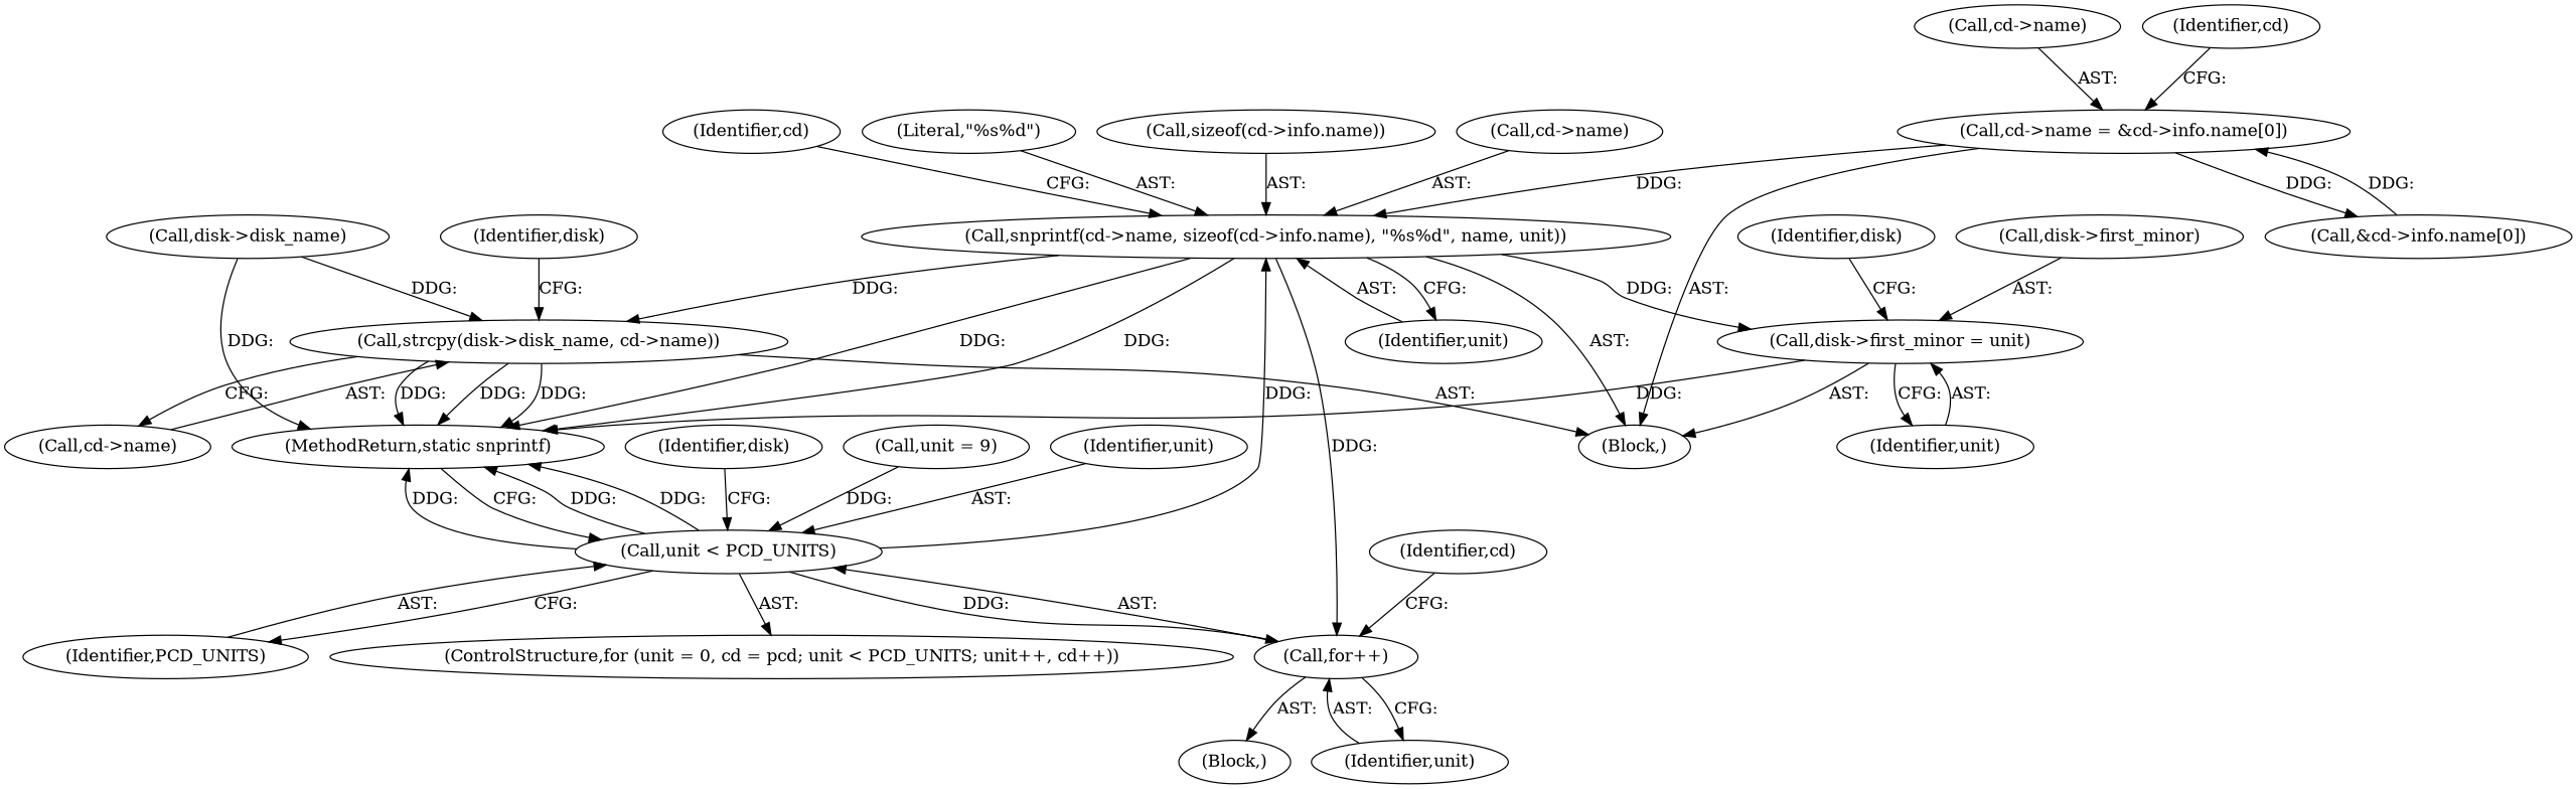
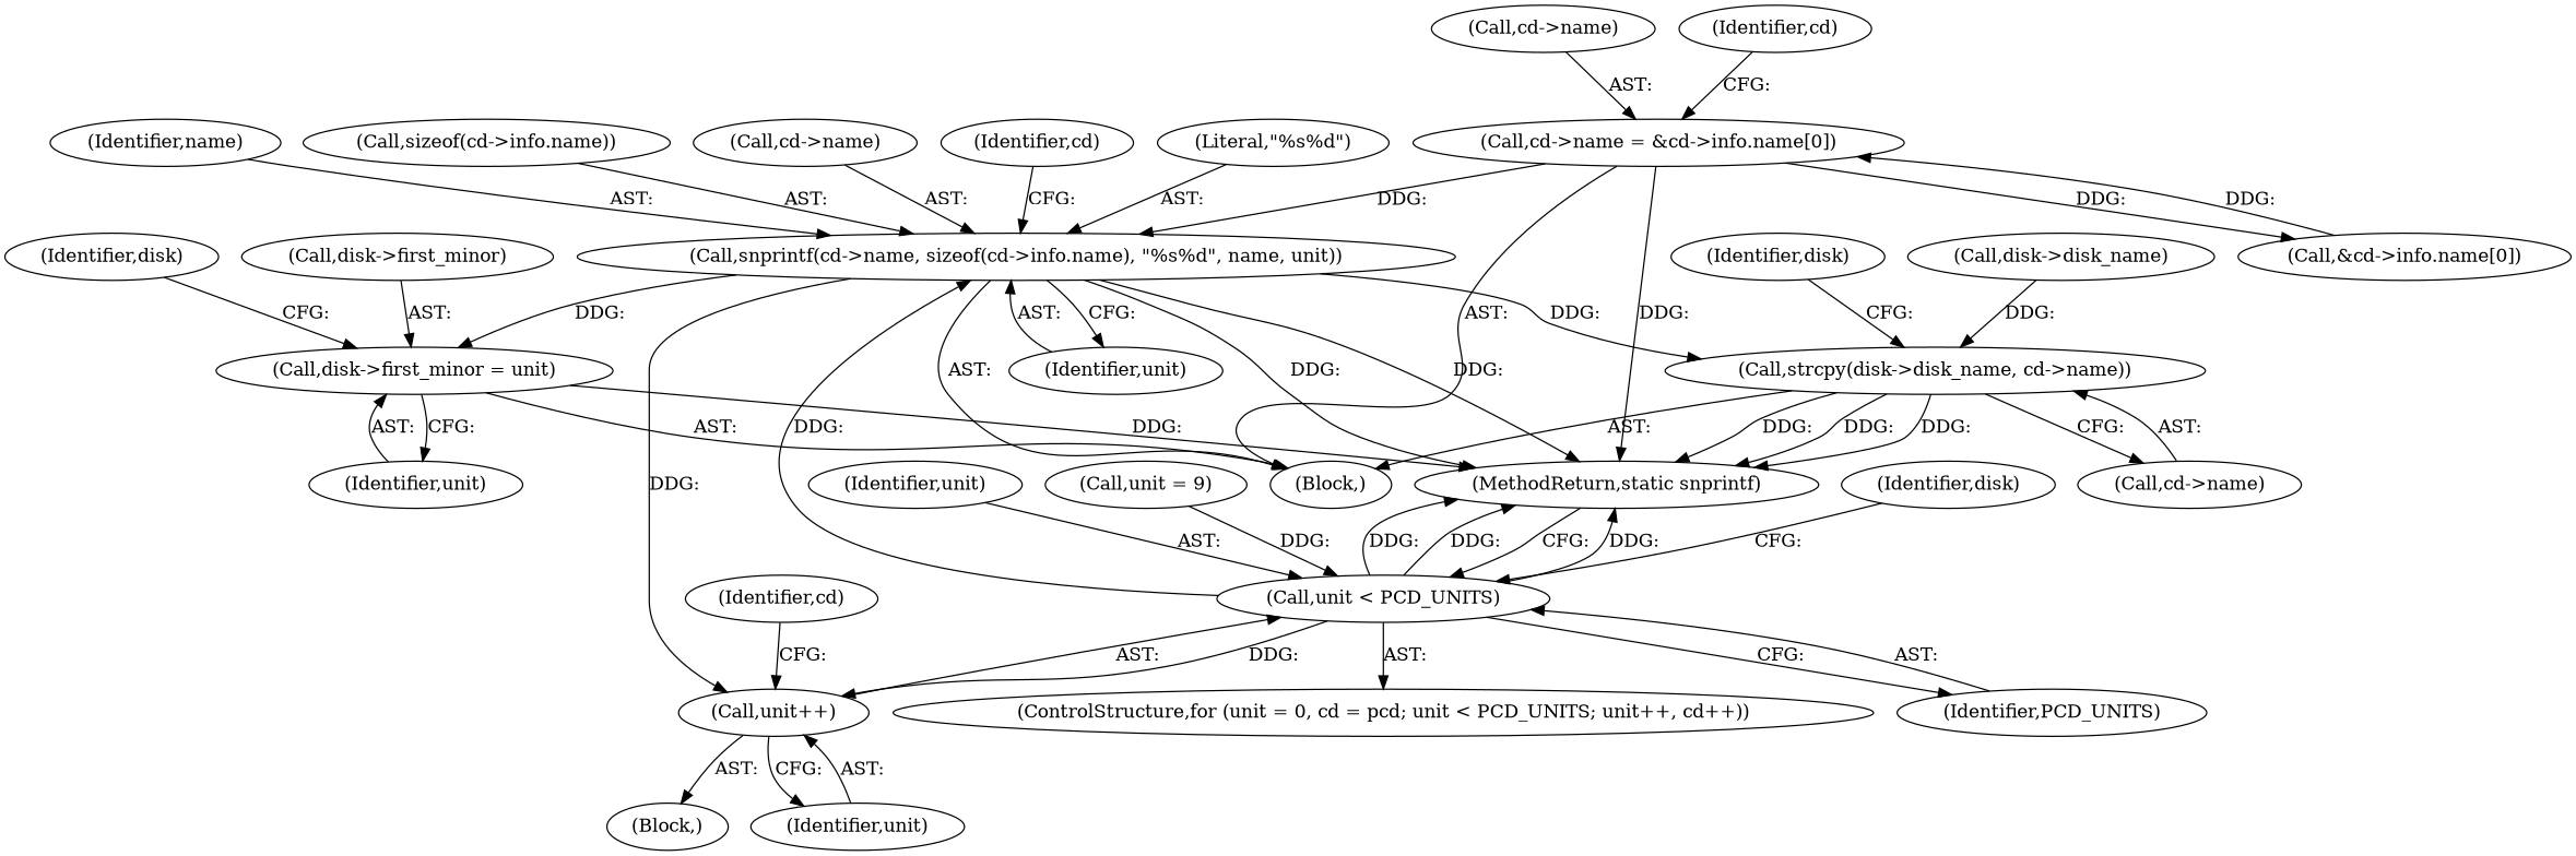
  digraph {
    n1 [label="(Call,cd->name = &cd->info.name[0])"]
    n2 [label="(Call,snprintf(cd->name, sizeof(cd->info.name), \"%s%d\", name, unit))"]
    n3 [label="(Block,)"]
    n4 [label="(Call,&cd->info.name[0])"]
    n5 [label="(MethodReturn,static snprintf)"]
-   n6 [label="(Call,for++)"]
+   n6 [label="(Call,unit++)"]
    n7 [label="(Call,disk->first_minor = unit)"]
    n8 [label="(Call,strcpy(disk->disk_name, cd->name))"]
    n9 [label="(Identifier,unit)"]
    n10 [label="(Call,unit < PCD_UNITS)"]
    n11 [label="(Block,)"]
    n12 [label="(Identifier,unit)"]
    n13 [label="(Identifier,unit)"]
    n14 [label="(Call,cd->name)"]
    n15 [label="(Identifier,PCD_UNITS)"]
    n16 [label="(ControlStructure,for (unit = 0, cd = pcd; unit < PCD_UNITS; unit++, cd++))"]
    n17 [label="(Call,cd->name)"]
    n18 [label="(Identifier,disk)"]
    n19 [label="(Identifier,cd)"]
    n20 [label="(Call,cd->name)"]
    n21 [label="(Identifier,cd)"]
    n22 [label="(Identifier,disk)"]
    n23 [label="(Identifier,unit)"]
    n24 [label="(Identifier,cd)"]
    n25 [label="(Literal,\"%s%d\")"]
+   n26 [label="(Identifier,name)"]
    n27 [label="(Call,unit = 9)"]
    n28 [label="(Identifier,disk)"]
    n29 [label="(Call,sizeof(cd->info.name))"]
    n30 [label="(Call,disk->disk_name)"]
    n31 [label="(Call,disk->first_minor)"]
    n1 -> n2 [label="DDG: "]
    n1 -> n3 [label="AST: "]
    n1 -> n4 [label="DDG: "]
-   n30 -> n5 [label="DDG: "]
+   n1 -> n5 [label="DDG: "]
    n2 -> n3 [label="AST: "]
    n2 -> n5 [label="DDG: "]
    n2 -> n5 [label="DDG: "]
    n2 -> n6 [label="DDG: "]
    n2 -> n7 [label="DDG: "]
    n2 -> n8 [label="DDG: "]
    n2 -> n9 [label="CFG: "]
    n4 -> n1 [label="DDG: "]
    n5 -> n10 [label="CFG: "]
    n6 -> n10 [label="AST: "]
    n6 -> n11 [label="AST: "]
    n6 -> n12 [label="CFG: "]
    n7 -> n3 [label="AST: "]
    n7 -> n5 [label="DDG: "]
    n7 -> n13 [label="CFG: "]
    n8 -> n3 [label="AST: "]
    n8 -> n5 [label="DDG: "]
    n8 -> n5 [label="DDG: "]
    n8 -> n5 [label="DDG: "]
    n8 -> n14 [label="CFG: "]
    n9 -> n2 [label="AST: "]
    n10 -> n2 [label="DDG: "]
    n10 -> n5 [label="DDG: "]
    n10 -> n5 [label="DDG: "]
    n10 -> n5 [label="DDG: "]
    n10 -> n6 [label="DDG: "]
    n10 -> n15 [label="CFG: "]
    n10 -> n16 [label="AST: "]
    n12 -> n6 [label="AST: "]
    n13 -> n7 [label="AST: "]
    n14 -> n8 [label="AST: "]
    n15 -> n10 [label="AST: "]
    n17 -> n1 [label="AST: "]
    n18 -> n7 [label="CFG: "]
    n19 -> n6 [label="CFG: "]
    n20 -> n2 [label="AST: "]
    n21 -> n2 [label="CFG: "]
    n22 -> n10 [label="CFG: "]
    n23 -> n10 [label="AST: "]
    n24 -> n1 [label="CFG: "]
    n25 -> n2 [label="AST: "]
+   n26 -> n2 [label="AST: "]
    n27 -> n10 [label="DDG: "]
    n28 -> n8 [label="CFG: "]
    n29 -> n2 [label="AST: "]
    n30 -> n8 [label="DDG: "]
    n31 -> n7 [label="AST: "]
  }
